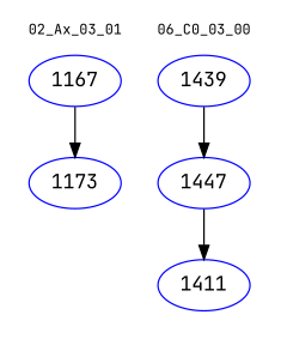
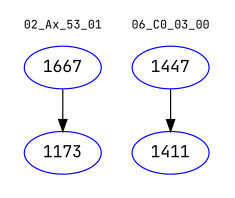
  digraph {
    fontname="JetBrains Mono"
    node [color=blue fontname="JetBrains Mono"]
    edge [color=black fontname="JetBrains Mono"]
-   n1 [label=1167]
+   n1 [label=1667]
    n2 [label=1173]
-   n3 [label=1439]
    n4 [label=1411]
    n5 [label=1447]
    subgraph cluster_1 {
      color=white
      fontsize=10
-     label="02_Ax_03_01"
+     label="02_Ax_53_01"
      n1
      n2
    }
    subgraph cluster_2 {
      color=white
      fontsize=10
      label="06_C0_03_00"
-     n3
      n4
      n5
    }
    n1 -> n2
-   n3 -> n5
    n5 -> n4
  }
